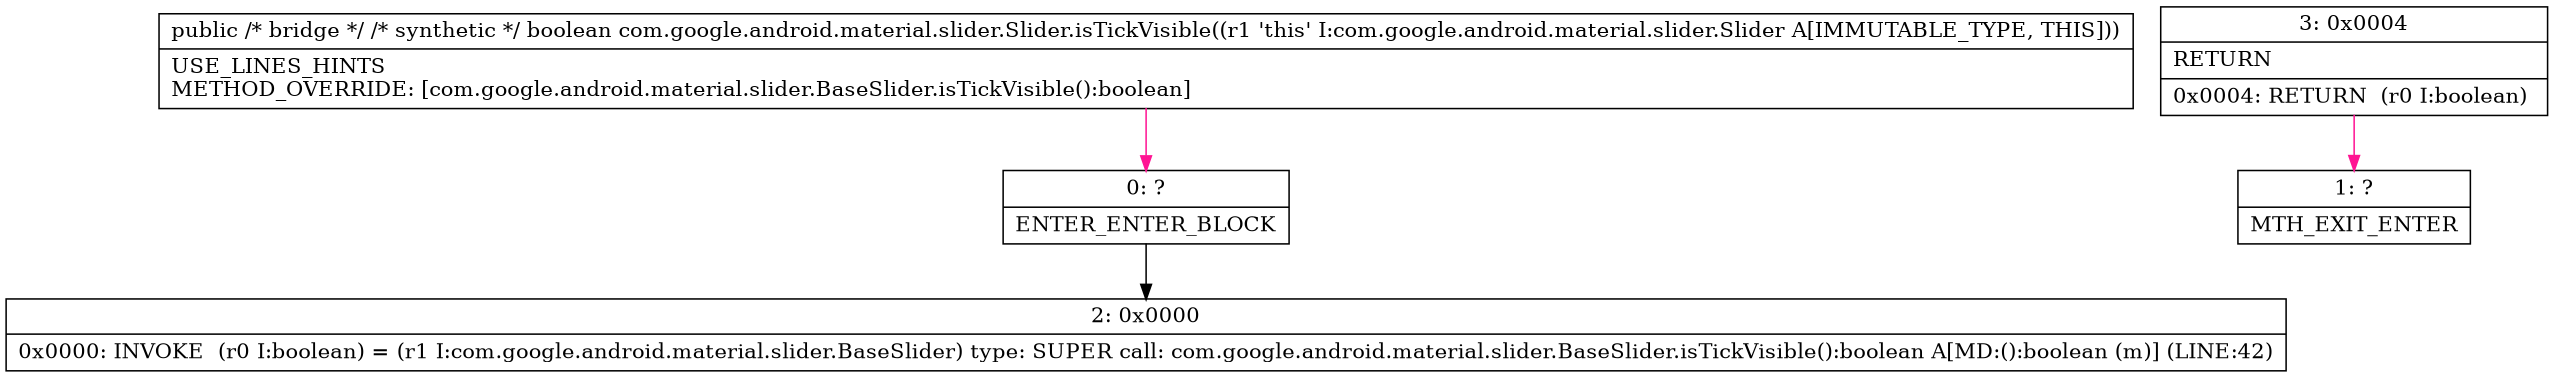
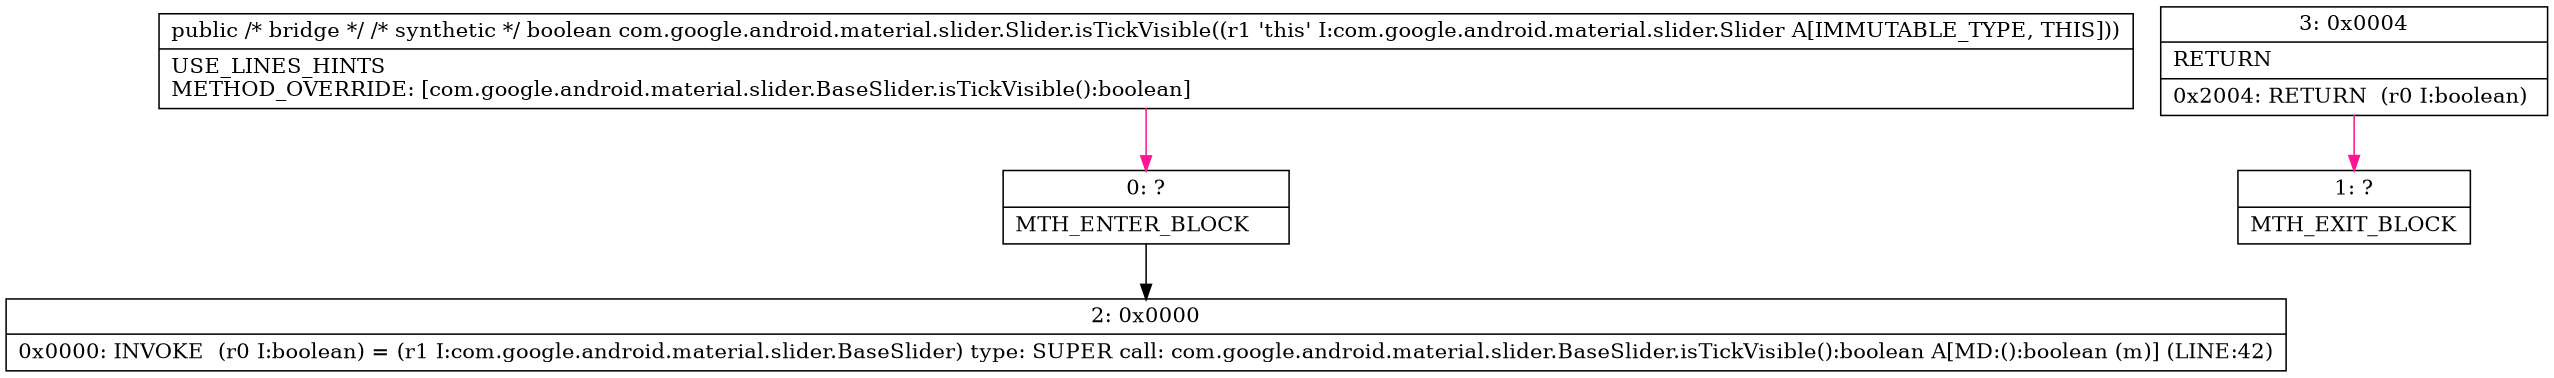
  digraph {
    node [shape=record]
    edge [color=deeppink]
-   n1 [label="{0\:\ ?|ENTER_ENTER_BLOCK\l}"]
+   n1 [label="{0\:\ ?|MTH_ENTER_BLOCK\l}"]
    n2 [label="{2\:\ 0x0000|0x0000: INVOKE  (r0 I:boolean) = (r1 I:com.google.android.material.slider.BaseSlider) type: SUPER call: com.google.android.material.slider.BaseSlider.isTickVisible():boolean A[MD:():boolean (m)] (LINE:42)\l}"]
-   n3 [label="{3\:\ 0x0004|RETURN\l|0x0004: RETURN  (r0 I:boolean) \l}"]
-   n4 [label="{1\:\ ?|MTH_EXIT_ENTER\l}"]
+   n3 [label="{3\:\ 0x0004|RETURN\l|0x2004: RETURN  (r0 I:boolean) \l}"]
+   n4 [label="{1\:\ ?|MTH_EXIT_BLOCK\l}"]
    n5 [label="{public \/* bridge *\/ \/* synthetic *\/ boolean com.google.android.material.slider.Slider.isTickVisible((r1 'this' I:com.google.android.material.slider.Slider A[IMMUTABLE_TYPE, THIS]))  | USE_LINES_HINTS\lMETHOD_OVERRIDE: [com.google.android.material.slider.BaseSlider.isTickVisible():boolean]\l}"]
    n1 -> n2 [color=black]
    n3 -> n4
    n5 -> n1
  }
